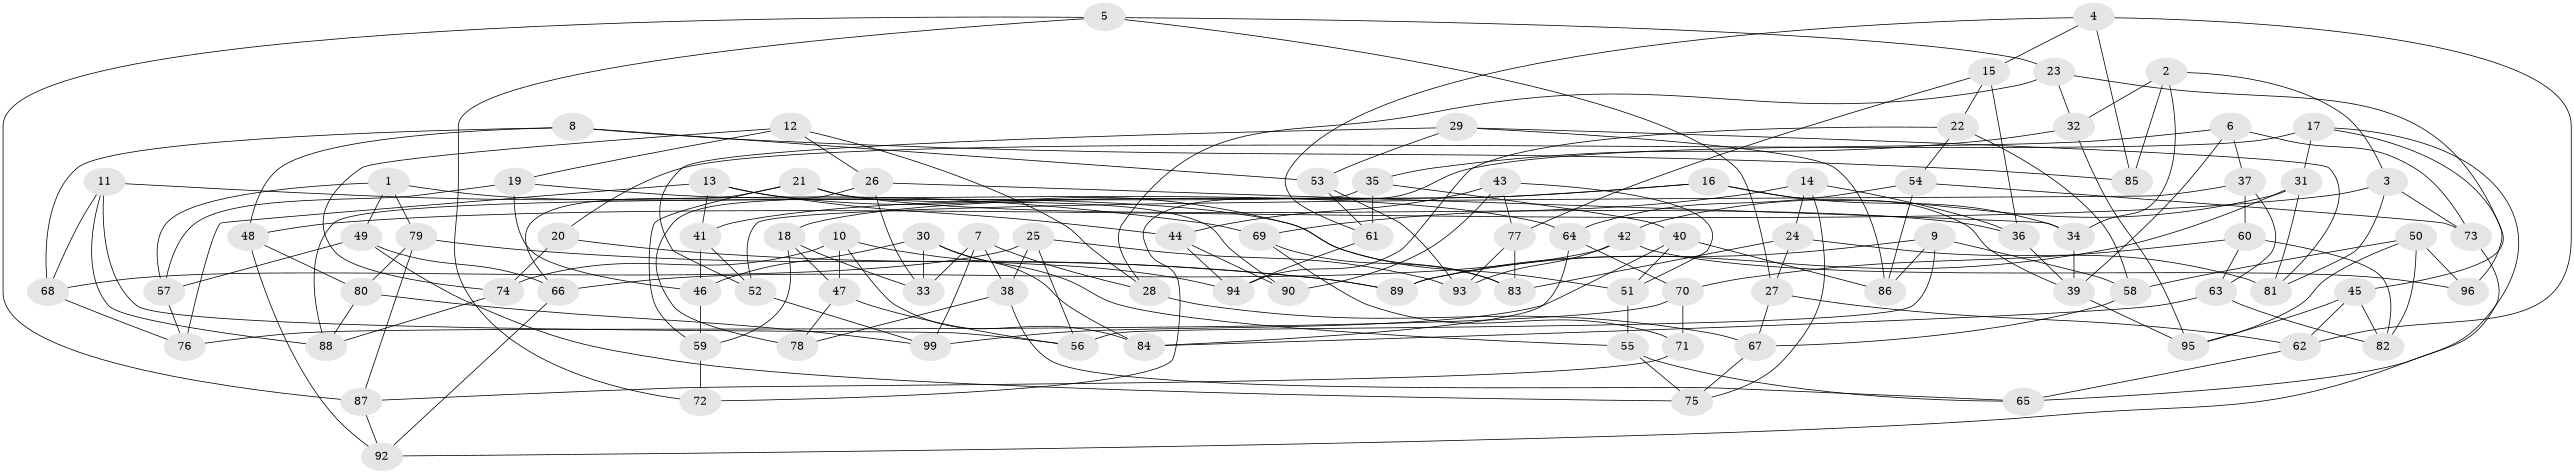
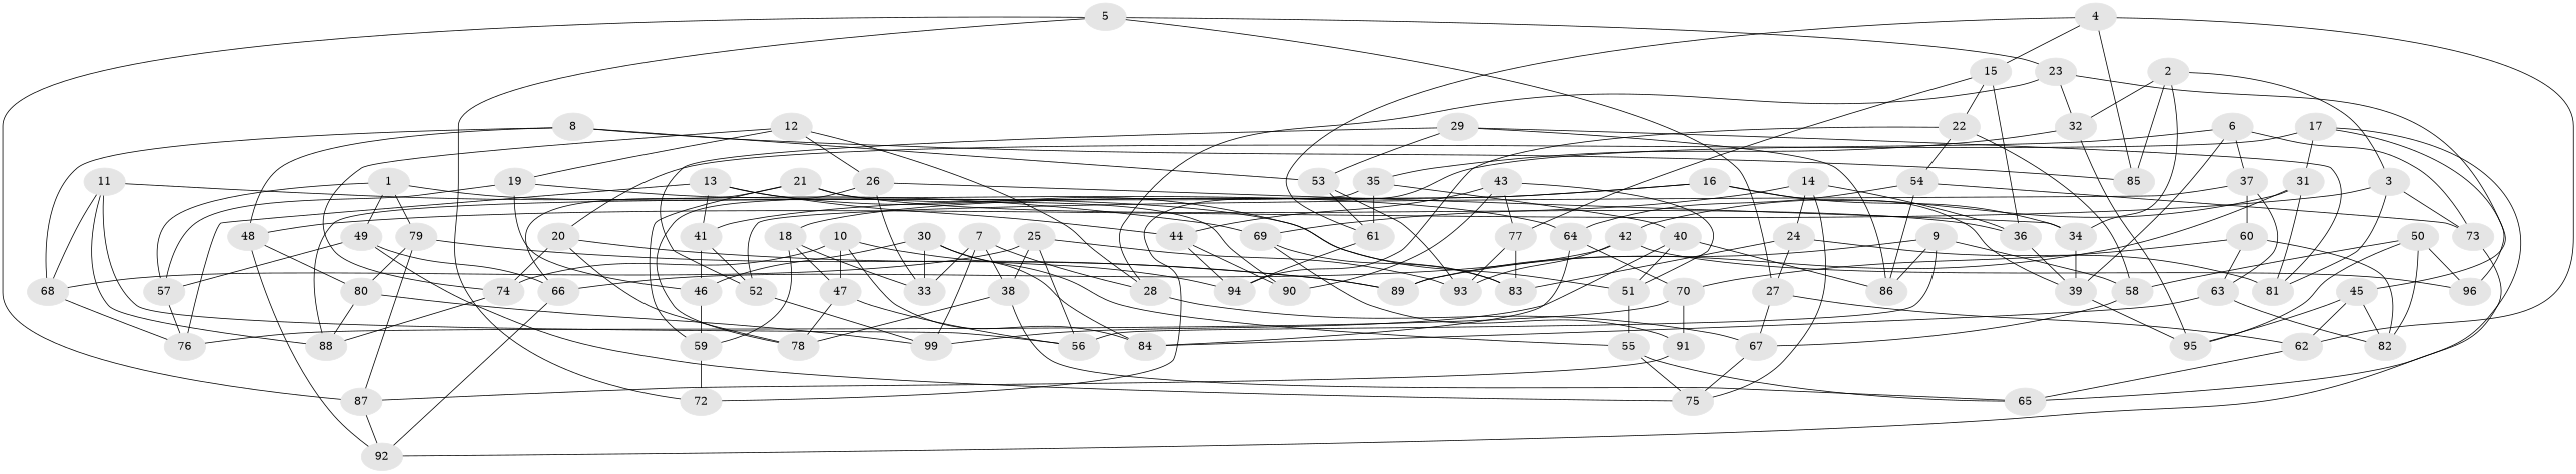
  graph {
    node [color=gray90 style=filled]
    1
    49
    51
    57
    79
    75
    66
    55
    76
    87
    89
    80
    2
    3
    32
    34
    85
    48
    73
    81
    35
    95
    39
    92
    4
    15
    61
    62
    36
    22
    77
    94
    65
    5
    23
    27
    72
    28
    45
    67
    6
    37
    52
    60
    63
    7
    33
    38
    n49 [label=99]
    78
    8
    53
    68
    93
    9
    56
    58
    86
    10
    47
    74
    84
    88
    11
    69
    83
-   71
+   71 [label=91]
    12
    19
    26
    46
    64
    13
    41
    44
    90
    14
    24
    54
    16
    18
    59
    17
    20
    31
    96
    42
    70
    21
    82
    25
    29
    30
    40
    43
    50
    1 -- 49
    1 -- 51
    1 -- 57
    1 -- 79
    49 -- 57
    49 -- 75
    49 -- 66
    51 -- 55
    57 -- 76
    79 -- 87
    79 -- 89
    79 -- 80
    66 -- 92
    55 -- 75
    55 -- 65
    87 -- 92
    80 -- n49
    80 -- 88
    2 -- 3
    2 -- 32
    2 -- 34
    2 -- 85
    3 -- 48
    3 -- 73
    3 -- 81
    32 -- 35
    32 -- 95
    34 -- 39
    48 -- 80
    48 -- 92
    73 -- 92
    35 -- 61
    35 -- 88
    35 -- 40
    39 -- 95
    4 -- 85
    4 -- 15
    4 -- 61
    4 -- 62
    15 -- 36
    15 -- 22
    15 -- 77
    61 -- 94
    62 -- 65
    36 -- 39
    22 -- 94
    22 -- 58
    22 -- 54
    77 -- 93
    77 -- 83
    5 -- 87
    5 -- 23
    5 -- 27
    5 -- 72
    23 -- 32
    23 -- 28
    23 -- 45
    27 -- 62
    27 -- 67
    28 -- 67
    45 -- 95
    45 -- 62
    45 -- 82
    67 -- 75
    6 -- 73
    6 -- 39
    6 -- 72
    6 -- 37
    37 -- 52
    37 -- 60
    37 -- 63
    52 -- n49
    60 -- 63
    60 -- 70
    60 -- 82
    63 -- 84
    63 -- 82
    7 -- 28
    7 -- 33
    7 -- 38
    7 -- n49
    38 -- 65
    38 -- 78
    8 -- 85
    8 -- 48
    8 -- 53
    8 -- 68
    53 -- 61
    53 -- 93
    68 -- 76
    9 -- 89
    9 -- 56
    9 -- 58
    9 -- 86
    58 -- 67
    10 -- 94
    10 -- 47
    10 -- 74
    10 -- 84
    47 -- 78
    47 -- 56
    74 -- 88
    11 -- 68
    11 -- 56
    11 -- 88
    11 -- 69
    69 -- 83
    69 -- 71
    71 -- 87
    12 -- 28
    12 -- 74
    12 -- 19
    12 -- 26
    19 -- 57
    19 -- 46
    19 -- 64
    26 -- 34
    26 -- 33
    26 -- 78
    46 -- 59
    64 -- 84
    64 -- 70
    13 -- 76
    13 -- 83
    13 -- 41
    13 -- 44
    41 -- 52
    41 -- 46
    44 -- 94
    44 -- 90
    14 -- 75
    14 -- 36
    14 -- 69
    14 -- 24
    24 -- 81
    24 -- 27
    24 -- 83
    54 -- 73
    54 -- 86
    54 -- 64
    16 -- 34
    16 -- 39
    16 -- 41
    16 -- 18
    18 -- 33
    18 -- 47
    18 -- 59
    59 -- 72
    17 -- 65
    17 -- 20
    17 -- 31
    17 -- 96
    20 -- 89
+   20 -- 78
    20 -- 74
    31 -- 89
    31 -- 81
    31 -- 42
    42 -- 66
    42 -- 93
    42 -- 96
    70 -- 76
    70 -- 71
    21 -- 66
    21 -- 36
    21 -- 90
    21 -- 59
    25 -- 38
    25 -- 68
    25 -- 93
    25 -- 56
    29 -- 81
    29 -- 52
    29 -- 53
    29 -- 86
    30 -- 55
    30 -- 33
    30 -- 84
    30 -- 46
    40 -- 51
    40 -- n49
    40 -- 86
    43 -- 51
    43 -- 77
    43 -- 44
    43 -- 90
    50 -- 95
    50 -- 58
    50 -- 96
    50 -- 82
  }
